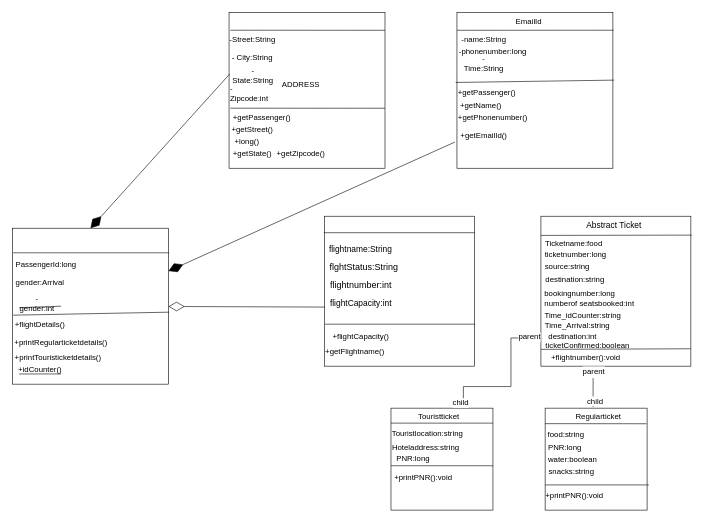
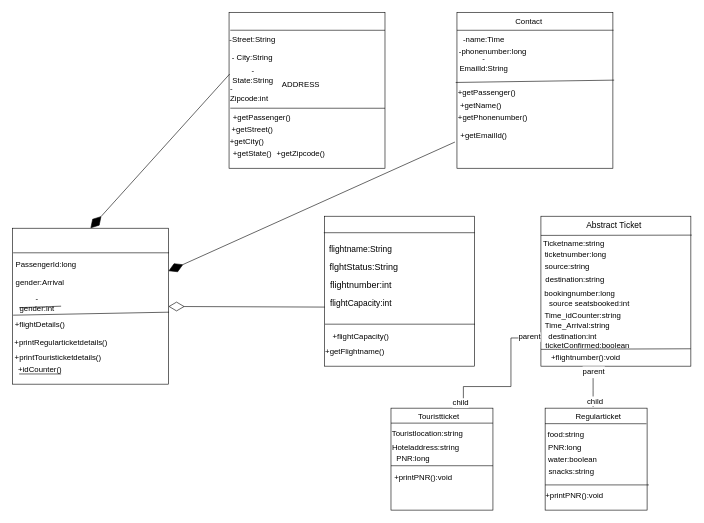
  <mxCell id="0" />
  <mxCell id="1" parent="0" />
  <mxCell id="2" value="" style="whiteSpace=wrap;html=1;aspect=fixed;" parent="1" vertex="1"><mxGeometry x="381" y="20" width="260" height="260" as="geometry" /></mxCell>
  <mxCell id="3" value="ADDRESS" style="text;html=1;strokeColor=none;fillColor=none;align=center;verticalAlign=middle;whiteSpace=wrap;rounded=0;fontSize=13;" parent="1" vertex="1"><mxGeometry x="471" y="125" width="60" height="30" as="geometry" /></mxCell>
  <mxCell id="4" value="" style="endArrow=none;html=1;rounded=0;fontSize=13;exitX=0.008;exitY=0.115;exitDx=0;exitDy=0;exitPerimeter=0;" parent="1" source="2" edge="1"><mxGeometry width="50" height="50" relative="1" as="geometry"><mxPoint x="371" y="40" as="sourcePoint" /><mxPoint x="641" y="50" as="targetPoint" /></mxGeometry></mxCell>
  <mxCell id="5" value="-Street:String" style="text;html=1;strokeColor=none;fillColor=none;align=left;verticalAlign=middle;whiteSpace=wrap;rounded=0;fontSize=13;" parent="1" vertex="1"><mxGeometry x="380" y="50" width="160" height="30" as="geometry" /></mxCell>
  <mxCell id="6" value="- City:String" style="text;html=1;strokeColor=none;fillColor=none;align=center;verticalAlign=middle;whiteSpace=wrap;rounded=0;fontSize=13;" parent="1" vertex="1"><mxGeometry x="380" y="80" width="80" height="30" as="geometry" /></mxCell>
  <mxCell id="7" value="-State:String" style="text;html=1;strokeColor=none;fillColor=none;align=center;verticalAlign=middle;whiteSpace=wrap;rounded=0;fontSize=13;" parent="1" vertex="1"><mxGeometry x="391" y="110" width="60" height="30" as="geometry" /></mxCell>
  <mxCell id="8" value="-Zipcode:int" style="text;html=1;strokeColor=none;fillColor=none;align=left;verticalAlign=middle;whiteSpace=wrap;rounded=0;fontSize=13;" parent="1" vertex="1"><mxGeometry x="381" y="140" width="60" height="30" as="geometry" /></mxCell>
  <mxCell id="9" value="+getPassenger()" style="text;html=1;strokeColor=none;fillColor=none;align=center;verticalAlign=middle;whiteSpace=wrap;rounded=0;fontSize=13;" parent="1" vertex="1"><mxGeometry x="361" y="180" width="150" height="30" as="geometry" /></mxCell>
  <mxCell id="10" value="" style="endArrow=none;html=1;rounded=0;fontSize=13;exitX=0.008;exitY=0.615;exitDx=0;exitDy=0;exitPerimeter=0;" parent="1" source="2" edge="1"><mxGeometry width="50" height="50" relative="1" as="geometry"><mxPoint x="381" y="173" as="sourcePoint" /><mxPoint x="641" y="180" as="targetPoint" /></mxGeometry></mxCell>
  <mxCell id="11" value="+getStreet()" style="text;html=1;strokeColor=none;fillColor=none;align=center;verticalAlign=middle;whiteSpace=wrap;rounded=0;fontSize=13;" parent="1" vertex="1"><mxGeometry x="390" y="200" width="60" height="30" as="geometry" /></mxCell>
- <mxCell id="12" value="+long()" style="text;html=1;strokeColor=none;fillColor=none;align=center;verticalAlign=middle;whiteSpace=wrap;rounded=0;fontSize=13;" parent="1" vertex="1"><mxGeometry x="381" y="220" width="60" height="30" as="geometry" /></mxCell>
+ <mxCell id="12" value="+getCity()" style="text;html=1;strokeColor=none;fillColor=none;align=center;verticalAlign=middle;whiteSpace=wrap;rounded=0;fontSize=13;" parent="1" vertex="1"><mxGeometry x="381" y="220" width="60" height="30" as="geometry" /></mxCell>
  <mxCell id="13" value="+getState()" style="text;html=1;strokeColor=none;fillColor=none;align=center;verticalAlign=middle;whiteSpace=wrap;rounded=0;fontSize=13;" parent="1" vertex="1"><mxGeometry x="390" y="240" width="60" height="30" as="geometry" /></mxCell>
  <mxCell id="14" value="+getZipcode()" style="text;html=1;strokeColor=none;fillColor=none;align=center;verticalAlign=middle;whiteSpace=wrap;rounded=0;fontSize=13;" parent="1" vertex="1"><mxGeometry x="451" y="240" width="100" height="30" as="geometry" /></mxCell>
  <mxCell id="15" value="" style="whiteSpace=wrap;html=1;aspect=fixed;fontSize=13;" parent="1" vertex="1"><mxGeometry x="761" y="20" width="260" height="260" as="geometry" /></mxCell>
- <mxCell id="16" value="EmailId" style="text;html=1;strokeColor=none;fillColor=none;align=center;verticalAlign=middle;whiteSpace=wrap;rounded=0;fontSize=13;" parent="1" vertex="1"><mxGeometry x="851" y="20" width="60" height="30" as="geometry" /></mxCell>
+ <mxCell id="16" value="Contact" style="text;html=1;strokeColor=none;fillColor=none;align=center;verticalAlign=middle;whiteSpace=wrap;rounded=0;fontSize=13;" parent="1" vertex="1"><mxGeometry x="851" y="20" width="60" height="30" as="geometry" /></mxCell>
  <mxCell id="17" value="" style="endArrow=none;html=1;rounded=0;fontSize=13;entryX=1.004;entryY=0.115;entryDx=0;entryDy=0;entryPerimeter=0;" parent="1" target="15" edge="1"><mxGeometry width="50" height="50" relative="1" as="geometry"><mxPoint x="761" y="50" as="sourcePoint" /><mxPoint x="721" y="150" as="targetPoint" /></mxGeometry></mxCell>
- <mxCell id="18" value="-name:String" style="text;html=1;strokeColor=none;fillColor=none;align=center;verticalAlign=middle;whiteSpace=wrap;rounded=0;fontSize=13;" parent="1" vertex="1"><mxGeometry x="761" y="50" width="90" height="30" as="geometry" /></mxCell>
+ <mxCell id="18" value="-name:Time" style="text;html=1;strokeColor=none;fillColor=none;align=center;verticalAlign=middle;whiteSpace=wrap;rounded=0;fontSize=13;" parent="1" vertex="1"><mxGeometry x="761" y="50" width="90" height="30" as="geometry" /></mxCell>
  <mxCell id="19" value="-phonenumber:long" style="text;html=1;strokeColor=none;fillColor=none;align=center;verticalAlign=middle;whiteSpace=wrap;rounded=0;fontSize=13;" parent="1" vertex="1"><mxGeometry x="761" y="70" width="120" height="30" as="geometry" /></mxCell>
- <mxCell id="20" value="-Time:String" style="text;html=1;strokeColor=none;fillColor=none;align=center;verticalAlign=middle;whiteSpace=wrap;rounded=0;fontSize=13;" parent="1" vertex="1"><mxGeometry x="771" y="90" width="70" height="30" as="geometry" /></mxCell>
+ <mxCell id="20" value="-EmailId:String" style="text;html=1;strokeColor=none;fillColor=none;align=center;verticalAlign=middle;whiteSpace=wrap;rounded=0;fontSize=13;" parent="1" vertex="1"><mxGeometry x="771" y="90" width="70" height="30" as="geometry" /></mxCell>
  <mxCell id="21" value="" style="endArrow=none;html=1;rounded=0;fontSize=13;exitX=-0.008;exitY=0.45;exitDx=0;exitDy=0;exitPerimeter=0;entryX=1.008;entryY=0.435;entryDx=0;entryDy=0;entryPerimeter=0;" parent="1" source="15" target="15" edge="1"><mxGeometry width="50" height="50" relative="1" as="geometry"><mxPoint x="671" y="200" as="sourcePoint" /><mxPoint x="1031" y="110" as="targetPoint" /></mxGeometry></mxCell>
  <mxCell id="22" value="+getPassenger()" style="text;html=1;strokeColor=none;fillColor=none;align=center;verticalAlign=middle;whiteSpace=wrap;rounded=0;fontSize=13;" parent="1" vertex="1"><mxGeometry x="761" y="139" width="100" height="30" as="geometry" /></mxCell>
  <mxCell id="23" value="+getName()" style="text;html=1;strokeColor=none;fillColor=none;align=center;verticalAlign=middle;whiteSpace=wrap;rounded=0;fontSize=13;" parent="1" vertex="1"><mxGeometry x="771" y="160" width="60" height="30" as="geometry" /></mxCell>
  <mxCell id="24" value="+getPhonenumber()" style="text;html=1;strokeColor=none;fillColor=none;align=center;verticalAlign=middle;whiteSpace=wrap;rounded=0;fontSize=13;" parent="1" vertex="1"><mxGeometry x="761" y="180" width="120" height="30" as="geometry" /></mxCell>
  <mxCell id="25" value="+getEmailId()" style="text;html=1;strokeColor=none;fillColor=none;align=center;verticalAlign=middle;whiteSpace=wrap;rounded=0;fontSize=13;" parent="1" vertex="1"><mxGeometry x="776" y="210" width="60" height="30" as="geometry" /></mxCell>
  <mxCell id="26" value="" style="whiteSpace=wrap;html=1;aspect=fixed;fontSize=13;" parent="1" vertex="1"><mxGeometry x="20" y="380" width="260" height="260" as="geometry" /></mxCell>
  <mxCell id="27" value="PassengerId:long" style="text;html=1;strokeColor=none;fillColor=none;align=center;verticalAlign=middle;whiteSpace=wrap;rounded=0;fontSize=13;" parent="1" vertex="1"><mxGeometry x="31" y="420" width="90" height="40" as="geometry" /></mxCell>
  <mxCell id="28" value="" style="endArrow=none;html=1;rounded=0;fontSize=15;" parent="1" edge="1"><mxGeometry width="50" height="50" relative="1" as="geometry"><mxPoint x="21" y="421" as="sourcePoint" /><mxPoint x="281" y="421" as="targetPoint" /></mxGeometry></mxCell>
  <mxCell id="29" value="gender:Arrival" style="text;html=1;strokeColor=none;fillColor=none;align=center;verticalAlign=middle;whiteSpace=wrap;rounded=0;fontSize=13;" parent="1" vertex="1"><mxGeometry x="21" y="450" width="90" height="40" as="geometry" /></mxCell>
  <mxCell id="30" value="-gender:int" style="text;html=1;strokeColor=none;fillColor=none;align=center;verticalAlign=middle;whiteSpace=wrap;rounded=0;fontSize=13;" parent="1" vertex="1"><mxGeometry x="31" y="490" width="60" height="30" as="geometry" /></mxCell>
  <mxCell id="31" value="" style="endArrow=none;html=1;rounded=0;fontSize=13;exitX=0;exitY=0.75;exitDx=0;exitDy=0;" parent="1" source="30" edge="1"><mxGeometry width="50" height="50" relative="1" as="geometry"><mxPoint x="31" y="510" as="sourcePoint" /><mxPoint x="101" y="510" as="targetPoint" /></mxGeometry></mxCell>
  <mxCell id="32" value="" style="endArrow=none;html=1;rounded=0;fontSize=13;exitX=0;exitY=0;exitDx=0;exitDy=0;" parent="1" source="33" edge="1"><mxGeometry width="50" height="50" relative="1" as="geometry"><mxPoint x="401" y="460" as="sourcePoint" /><mxPoint x="281" y="520" as="targetPoint" /></mxGeometry></mxCell>
  <mxCell id="33" value="+flightDetails()" style="text;html=1;strokeColor=none;fillColor=none;align=center;verticalAlign=middle;whiteSpace=wrap;rounded=0;fontSize=13;" parent="1" vertex="1"><mxGeometry x="21" y="525" width="90" height="30" as="geometry" /></mxCell>
  <mxCell id="34" value="+printRegularticketdetails()" style="text;html=1;strokeColor=none;fillColor=none;align=center;verticalAlign=middle;whiteSpace=wrap;rounded=0;fontSize=13;" parent="1" vertex="1"><mxGeometry x="21" y="555" width="160" height="30" as="geometry" /></mxCell>
  <mxCell id="35" value="+printTouristicketdetails()" style="text;html=1;strokeColor=none;fillColor=none;align=center;verticalAlign=middle;whiteSpace=wrap;rounded=0;fontSize=13;" parent="1" vertex="1"><mxGeometry x="31" y="580" width="130" height="30" as="geometry" /></mxCell>
  <mxCell id="36" value="+idCounter()" style="text;html=1;strokeColor=none;fillColor=none;align=center;verticalAlign=middle;whiteSpace=wrap;rounded=0;fontSize=13;" parent="1" vertex="1"><mxGeometry x="21" y="600" width="90" height="30" as="geometry" /></mxCell>
  <mxCell id="37" value="" style="endArrow=none;html=1;rounded=0;fontSize=13;" parent="1" edge="1"><mxGeometry width="50" height="50" relative="1" as="geometry"><mxPoint x="31" y="623" as="sourcePoint" /><mxPoint x="101" y="623" as="targetPoint" /></mxGeometry></mxCell>
  <mxCell id="38" value="" style="endArrow=diamondThin;endFill=1;endSize=24;html=1;rounded=0;fontSize=13;entryX=0.5;entryY=0;entryDx=0;entryDy=0;exitX=0.004;exitY=0.396;exitDx=0;exitDy=0;exitPerimeter=0;" parent="1" source="2" target="26" edge="1"><mxGeometry width="160" relative="1" as="geometry"><mxPoint x="151" y="120" as="sourcePoint" /><mxPoint x="131" y="370" as="targetPoint" /></mxGeometry></mxCell>
  <mxCell id="39" value="" style="endArrow=diamondThin;endFill=1;endSize=24;html=1;rounded=0;fontSize=13;exitX=-0.013;exitY=0.832;exitDx=0;exitDy=0;exitPerimeter=0;" parent="1" source="15" target="26" edge="1"><mxGeometry width="160" relative="1" as="geometry"><mxPoint x="521" y="310" as="sourcePoint" /><mxPoint x="681" y="310" as="targetPoint" /></mxGeometry></mxCell>
  <mxCell id="40" value="Text" style="text;html=1;strokeColor=none;fillColor=none;align=center;verticalAlign=middle;whiteSpace=wrap;rounded=0;fontSize=13;" parent="1" vertex="1"><mxGeometry x="571" y="430" width="60" height="30" as="geometry" /></mxCell>
  <mxCell id="41" value="" style="whiteSpace=wrap;html=1;aspect=fixed;fontSize=13;" parent="1" vertex="1"><mxGeometry x="540" y="360" width="250" height="250" as="geometry" /></mxCell>
  <mxCell id="42" value="" style="endArrow=none;html=1;rounded=0;fontSize=15;entryX=1.003;entryY=0.11;entryDx=0;entryDy=0;entryPerimeter=0;exitX=-0.004;exitY=0.11;exitDx=0;exitDy=0;exitPerimeter=0;" parent="1" source="41" target="41" edge="1"><mxGeometry width="50" height="50" relative="1" as="geometry"><mxPoint x="531" y="410" as="sourcePoint" /><mxPoint x="631" y="240" as="targetPoint" /></mxGeometry></mxCell>
  <mxCell id="43" value="flightnumber:int" style="text;html=1;strokeColor=none;fillColor=none;align=center;verticalAlign=middle;whiteSpace=wrap;rounded=0;fontSize=15;" parent="1" vertex="1"><mxGeometry x="551" y="460" width="100" height="30" as="geometry" /></mxCell>
  <mxCell id="44" value="flghtStatus:String" style="text;html=1;strokeColor=none;fillColor=none;align=center;verticalAlign=middle;whiteSpace=wrap;rounded=0;fontSize=15;" parent="1" vertex="1"><mxGeometry x="551" y="430" width="110" height="30" as="geometry" /></mxCell>
  <mxCell id="45" value="flightname:String" style="text;html=1;strokeColor=none;fillColor=none;align=center;verticalAlign=middle;whiteSpace=wrap;rounded=0;fontSize=14;" parent="1" vertex="1"><mxGeometry x="540" y="400" width="121" height="30" as="geometry" /></mxCell>
  <mxCell id="46" value="flightCapacity:int" style="text;html=1;strokeColor=none;fillColor=none;align=center;verticalAlign=middle;whiteSpace=wrap;rounded=0;fontSize=14;" parent="1" vertex="1"><mxGeometry x="551" y="490" width="100" height="30" as="geometry" /></mxCell>
  <mxCell id="47" value="" style="endArrow=none;html=1;rounded=0;fontSize=14;" parent="1" edge="1"><mxGeometry width="50" height="50" relative="1" as="geometry"><mxPoint x="541" y="540" as="sourcePoint" /><mxPoint x="791" y="540" as="targetPoint" /></mxGeometry></mxCell>
  <mxCell id="48" value="+flightCapacity()" style="text;html=1;strokeColor=none;fillColor=none;align=center;verticalAlign=middle;whiteSpace=wrap;rounded=0;fontSize=13;" parent="1" vertex="1"><mxGeometry x="551" y="545" width="100" height="30" as="geometry" /></mxCell>
  <mxCell id="49" value="+getFlightname()" style="text;html=1;strokeColor=none;fillColor=none;align=center;verticalAlign=middle;whiteSpace=wrap;rounded=0;fontSize=13;" parent="1" vertex="1"><mxGeometry x="551" y="570" width="80" height="30" as="geometry" /></mxCell>
  <mxCell id="50" value="" style="endArrow=diamondThin;endFill=0;endSize=24;html=1;rounded=0;fontSize=13;exitX=0.003;exitY=0.606;exitDx=0;exitDy=0;exitPerimeter=0;" parent="1" source="41" target="26" edge="1"><mxGeometry width="160" relative="1" as="geometry"><mxPoint x="541" y="470" as="sourcePoint" /><mxPoint x="811" y="450" as="targetPoint" /></mxGeometry></mxCell>
  <mxCell id="51" value="" style="whiteSpace=wrap;html=1;aspect=fixed;fontSize=13;" parent="1" vertex="1"><mxGeometry x="901" y="360" width="250" height="250" as="geometry" /></mxCell>
  <mxCell id="52" value="Abstract Ticket" style="text;html=1;strokeColor=none;fillColor=none;align=center;verticalAlign=middle;whiteSpace=wrap;rounded=0;fontSize=14;" parent="1" vertex="1"><mxGeometry x="963" y="360" width="120" height="30" as="geometry" /></mxCell>
  <mxCell id="53" value="" style="endArrow=none;html=1;rounded=0;fontSize=14;entryX=1.006;entryY=0.126;entryDx=0;entryDy=0;entryPerimeter=0;" parent="1" target="51" edge="1"><mxGeometry width="50" height="50" relative="1" as="geometry"><mxPoint x="901" y="392" as="sourcePoint" /><mxPoint x="1051" y="390" as="targetPoint" /></mxGeometry></mxCell>
- <mxCell id="54" value="Ticketname:food" style="text;html=1;strokeColor=none;fillColor=none;align=center;verticalAlign=middle;whiteSpace=wrap;rounded=0;fontSize=13;" parent="1" vertex="1"><mxGeometry x="901" y="390" width="110" height="30" as="geometry" /></mxCell>
+ <mxCell id="54" value="Ticketname:string" style="text;html=1;strokeColor=none;fillColor=none;align=center;verticalAlign=middle;whiteSpace=wrap;rounded=0;fontSize=13;" parent="1" vertex="1"><mxGeometry x="901" y="390" width="110" height="30" as="geometry" /></mxCell>
  <mxCell id="55" value="ticketnumber:long" style="text;html=1;strokeColor=none;fillColor=none;align=center;verticalAlign=middle;whiteSpace=wrap;rounded=0;fontSize=13;" parent="1" vertex="1"><mxGeometry x="929" y="409" width="60" height="30" as="geometry" /></mxCell>
  <mxCell id="56" value="source:string" style="text;html=1;strokeColor=none;fillColor=none;align=center;verticalAlign=middle;whiteSpace=wrap;rounded=0;fontSize=13;" parent="1" vertex="1"><mxGeometry x="915" y="429" width="60" height="30" as="geometry" /></mxCell>
  <mxCell id="57" value="destination:string" style="text;html=1;strokeColor=none;fillColor=none;align=center;verticalAlign=middle;whiteSpace=wrap;rounded=0;fontSize=13;" parent="1" vertex="1"><mxGeometry x="928" y="451" width="60" height="30" as="geometry" /></mxCell>
  <mxCell id="58" value="bookingnumber:long" style="text;html=1;strokeColor=none;fillColor=none;align=center;verticalAlign=middle;whiteSpace=wrap;rounded=0;fontSize=13;" parent="1" vertex="1"><mxGeometry x="936" y="474" width="60" height="30" as="geometry" /></mxCell>
- <mxCell id="59" value="numberof seatsbooked:int" style="text;html=1;strokeColor=none;fillColor=none;align=center;verticalAlign=middle;whiteSpace=wrap;rounded=0;fontSize=13;" parent="1" vertex="1"><mxGeometry x="894" y="491" width="176" height="30" as="geometry" /></mxCell>
+ <mxCell id="59" value="source seatsbooked:int" style="text;html=1;strokeColor=none;fillColor=none;align=center;verticalAlign=middle;whiteSpace=wrap;rounded=0;fontSize=13;" parent="1" vertex="1"><mxGeometry x="894" y="491" width="176" height="30" as="geometry" /></mxCell>
  <mxCell id="60" value="Time_idCounter:string" style="text;html=1;strokeColor=none;fillColor=none;align=center;verticalAlign=middle;whiteSpace=wrap;rounded=0;fontSize=13;" parent="1" vertex="1"><mxGeometry x="941" y="510" width="60" height="30" as="geometry" /></mxCell>
  <mxCell id="61" value="Time_Arrival:string" style="text;html=1;strokeColor=none;fillColor=none;align=center;verticalAlign=middle;whiteSpace=wrap;rounded=0;fontSize=13;" parent="1" vertex="1"><mxGeometry x="932" y="527" width="60" height="30" as="geometry" /></mxCell>
  <mxCell id="62" value="destination:int" style="text;html=1;strokeColor=none;fillColor=none;align=center;verticalAlign=middle;whiteSpace=wrap;rounded=0;fontSize=13;" parent="1" vertex="1"><mxGeometry x="924" y="545" width="60" height="30" as="geometry" /></mxCell>
  <mxCell id="63" value="ticketConfirmed:boolean" style="text;html=1;strokeColor=none;fillColor=none;align=center;verticalAlign=middle;whiteSpace=wrap;rounded=0;fontSize=13;" parent="1" vertex="1"><mxGeometry x="949" y="560" width="60" height="30" as="geometry" /></mxCell>
  <mxCell id="64" value="" style="endArrow=none;html=1;rounded=0;fontSize=13;exitX=0.001;exitY=0.888;exitDx=0;exitDy=0;exitPerimeter=0;entryX=0.999;entryY=0.884;entryDx=0;entryDy=0;entryPerimeter=0;" parent="1" source="51" target="51" edge="1"><mxGeometry width="50" height="50" relative="1" as="geometry"><mxPoint x="1041" y="605" as="sourcePoint" /><mxPoint x="1091" y="555" as="targetPoint" /></mxGeometry></mxCell>
  <mxCell id="65" value="+flightnumber():void" style="text;html=1;strokeColor=none;fillColor=none;align=center;verticalAlign=middle;whiteSpace=wrap;rounded=0;fontSize=13;" parent="1" vertex="1"><mxGeometry x="946" y="580" width="60" height="30" as="geometry" /></mxCell>
  <mxCell id="66" value="" style="whiteSpace=wrap;html=1;aspect=fixed;fontSize=13;" parent="1" vertex="1"><mxGeometry x="908" y="680" width="170" height="170" as="geometry" /></mxCell>
  <mxCell id="67" value="Regularticket" style="text;html=1;strokeColor=none;fillColor=none;align=center;verticalAlign=middle;whiteSpace=wrap;rounded=0;fontSize=13;" parent="1" vertex="1"><mxGeometry x="967" y="678" width="60" height="30" as="geometry" /></mxCell>
  <mxCell id="68" value="" style="endArrow=none;html=1;rounded=0;fontSize=13;exitX=-0.001;exitY=0.152;exitDx=0;exitDy=0;exitPerimeter=0;" parent="1" source="66" edge="1"><mxGeometry width="50" height="50" relative="1" as="geometry"><mxPoint x="915" y="706" as="sourcePoint" /><mxPoint x="1077" y="706" as="targetPoint" /></mxGeometry></mxCell>
  <mxCell id="69" value="food:string" style="text;html=1;strokeColor=none;fillColor=none;align=center;verticalAlign=middle;whiteSpace=wrap;rounded=0;fontSize=13;" parent="1" vertex="1"><mxGeometry x="913" y="708" width="60" height="30" as="geometry" /></mxCell>
  <mxCell id="70" value="PNR:long" style="text;html=1;strokeColor=none;fillColor=none;align=center;verticalAlign=middle;whiteSpace=wrap;rounded=0;fontSize=13;" parent="1" vertex="1"><mxGeometry x="911" y="730" width="60" height="30" as="geometry" /></mxCell>
  <mxCell id="71" value="water:boolean" style="text;html=1;strokeColor=none;fillColor=none;align=center;verticalAlign=middle;whiteSpace=wrap;rounded=0;fontSize=13;" parent="1" vertex="1"><mxGeometry x="924" y="750" width="60" height="30" as="geometry" /></mxCell>
  <mxCell id="72" value="snacks:string" style="text;html=1;strokeColor=none;fillColor=none;align=center;verticalAlign=middle;whiteSpace=wrap;rounded=0;fontSize=13;" parent="1" vertex="1"><mxGeometry x="922" y="770" width="60" height="30" as="geometry" /></mxCell>
  <mxCell id="73" value="" style="endArrow=none;html=1;rounded=0;fontSize=13;" parent="1" edge="1"><mxGeometry width="50" height="50" relative="1" as="geometry"><mxPoint x="908" y="808" as="sourcePoint" /><mxPoint x="1081" y="808" as="targetPoint" /></mxGeometry></mxCell>
  <mxCell id="74" value="+printPNR():void" style="text;html=1;strokeColor=none;fillColor=none;align=center;verticalAlign=middle;whiteSpace=wrap;rounded=0;fontSize=13;" parent="1" vertex="1"><mxGeometry x="927" y="811" width="60" height="30" as="geometry" /></mxCell>
  <mxCell id="75" value="" style="endArrow=none;html=1;edgeStyle=orthogonalEdgeStyle;rounded=0;fontSize=13;entryX=0.25;entryY=0;entryDx=0;entryDy=0;" parent="1" edge="1"><mxGeometry relative="1" as="geometry"><mxPoint x="988" y="630" as="sourcePoint" /><mxPoint x="988" y="678" as="targetPoint" /><Array as="points"><mxPoint x="988" y="650" /><mxPoint x="988" y="650" /></Array></mxGeometry></mxCell>
  <mxCell id="76" value="parent" style="edgeLabel;resizable=0;html=1;align=left;verticalAlign=bottom;fontSize=13;" parent="75" connectable="0" vertex="1"><mxGeometry x="-1" relative="1" as="geometry"><mxPoint x="-19" y="-2" as="offset" /></mxGeometry></mxCell>
  <mxCell id="77" value="child" style="edgeLabel;resizable=0;html=1;align=right;verticalAlign=bottom;fontSize=13;" parent="75" connectable="0" vertex="1"><mxGeometry x="1" relative="1" as="geometry"><mxPoint x="17" as="offset" /></mxGeometry></mxCell>
  <mxCell id="78" value="" style="whiteSpace=wrap;html=1;aspect=fixed;fontSize=13;" parent="1" vertex="1"><mxGeometry x="651" y="680" width="170" height="170" as="geometry" /></mxCell>
  <mxCell id="79" value="Touristlocation:string" style="text;html=1;strokeColor=none;fillColor=none;align=center;verticalAlign=middle;whiteSpace=wrap;rounded=0;fontSize=13;" parent="1" vertex="1"><mxGeometry x="682" y="707" width="60" height="30" as="geometry" /></mxCell>
  <mxCell id="80" value="Touristticket" style="text;html=1;strokeColor=none;fillColor=none;align=center;verticalAlign=middle;whiteSpace=wrap;rounded=0;fontSize=13;" parent="1" vertex="1"><mxGeometry x="701" y="679" width="60" height="30" as="geometry" /></mxCell>
  <mxCell id="81" value="" style="endArrow=none;html=1;rounded=0;fontSize=13;" parent="1" edge="1"><mxGeometry width="50" height="50" relative="1" as="geometry"><mxPoint x="651" y="705" as="sourcePoint" /><mxPoint x="821" y="705" as="targetPoint" /></mxGeometry></mxCell>
  <mxCell id="82" value="Hoteladdress:string" style="text;html=1;strokeColor=none;fillColor=none;align=center;verticalAlign=middle;whiteSpace=wrap;rounded=0;fontSize=13;" parent="1" vertex="1"><mxGeometry x="679" y="730" width="60" height="30" as="geometry" /></mxCell>
  <mxCell id="83" value="" style="endArrow=none;html=1;rounded=0;fontSize=13;entryX=1;entryY=0.5;entryDx=0;entryDy=0;" parent="1" edge="1"><mxGeometry width="50" height="50" relative="1" as="geometry"><mxPoint x="651" y="776" as="sourcePoint" /><mxPoint x="821" y="776" as="targetPoint" /></mxGeometry></mxCell>
  <mxCell id="84" value="PNR:long" style="text;html=1;strokeColor=none;fillColor=none;align=center;verticalAlign=middle;whiteSpace=wrap;rounded=0;fontSize=13;" parent="1" vertex="1"><mxGeometry x="658" y="749" width="60" height="30" as="geometry" /></mxCell>
  <mxCell id="85" value="+printPNR():void" style="text;html=1;strokeColor=none;fillColor=none;align=center;verticalAlign=middle;whiteSpace=wrap;rounded=0;fontSize=13;" parent="1" vertex="1"><mxGeometry x="675" y="780" width="60" height="30" as="geometry" /></mxCell>
  <mxCell id="86" value="" style="endArrow=none;html=1;edgeStyle=orthogonalEdgeStyle;rounded=0;fontSize=13;exitX=-0.014;exitY=0.812;exitDx=0;exitDy=0;exitPerimeter=0;entryX=0.71;entryY=-0.01;entryDx=0;entryDy=0;entryPerimeter=0;" parent="1" source="51" target="78" edge="1"><mxGeometry relative="1" as="geometry"><mxPoint x="851.25" y="600" as="sourcePoint" /><mxPoint x="771" y="663.75" as="targetPoint" /><Array as="points"><mxPoint x="851" y="563" /><mxPoint x="851" y="644" /><mxPoint x="772" y="644" /></Array></mxGeometry></mxCell>
  <mxCell id="87" value="parent" style="edgeLabel;resizable=0;html=1;align=left;verticalAlign=bottom;fontSize=13;" parent="86" connectable="0" vertex="1"><mxGeometry x="-1" relative="1" as="geometry"><mxPoint x="-36" y="8" as="offset" /></mxGeometry></mxCell>
  <mxCell id="88" value="child" style="edgeLabel;resizable=0;html=1;align=right;verticalAlign=bottom;fontSize=13;" parent="86" connectable="0" vertex="1"><mxGeometry x="1" relative="1" as="geometry"><mxPoint x="9" y="3" as="offset" /></mxGeometry></mxCell>
